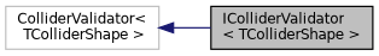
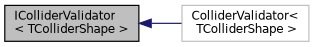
  digraph {
    rankdir=LR
    node [fontname=Helvetica fontsize=10 shape=record style=filled]
    n1 [color=black fillcolor=grey75 fontcolor=black height=0.2 label="IColliderValidator\l\< TColliderShape \>" width=0.4]
    n2 [color=grey75 fillcolor=white height=0.2 label="ColliderValidator\<\l TColliderShape \>" width=0.4]
-   n2 -> n1 [color=midnightblue dir=back fontname=Helvetica fontsize=10 labelfontname=Helvetica labelfontsize=10 style=solid]
+   n1 -> n2 [color=midnightblue dir=back fontname=Helvetica fontsize=10 labelfontname=Helvetica labelfontsize=10 style=solid]
  }
